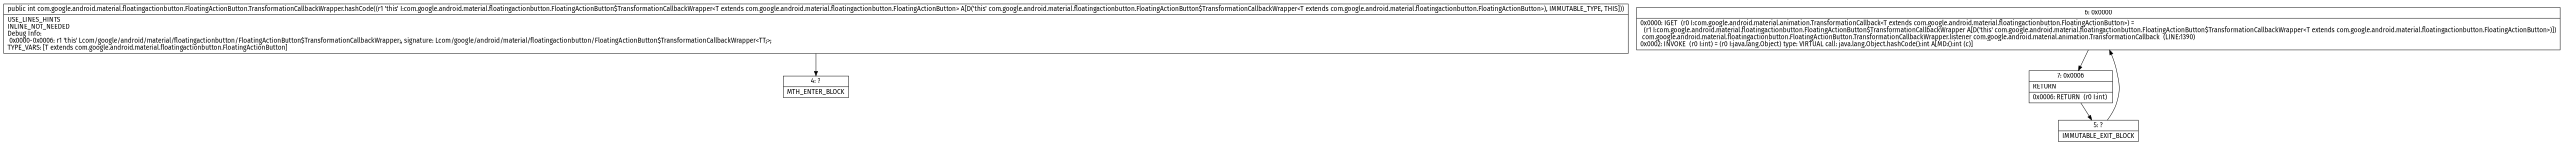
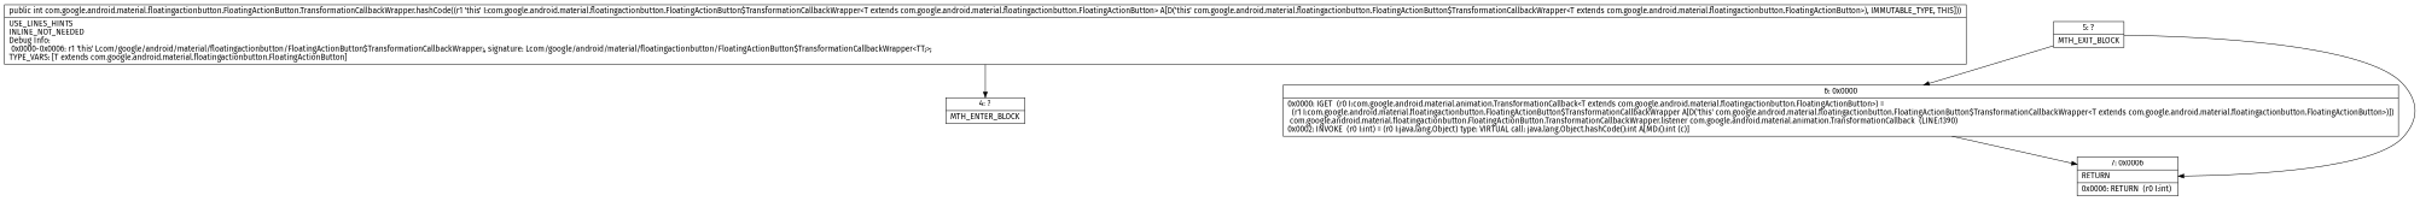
  digraph {
    fontname="Fira Sans"
    node [fontname="Fira Sans" shape=record]
    edge [fontname="Fira Sans"]
    n1 [label="{4\:\ ?|MTH_ENTER_BLOCK\l}"]
    n2 [label="{6\:\ 0x0000|0x0000: IGET  (r0 I:com.google.android.material.animation.TransformationCallback\<T extends com.google.android.material.floatingactionbutton.FloatingActionButton\>) = \l  (r1 I:com.google.android.material.floatingactionbutton.FloatingActionButton$TransformationCallbackWrapper A[D('this' com.google.android.material.floatingactionbutton.FloatingActionButton$TransformationCallbackWrapper\<T extends com.google.android.material.floatingactionbutton.FloatingActionButton\>)])\l com.google.android.material.floatingactionbutton.FloatingActionButton.TransformationCallbackWrapper.listener com.google.android.material.animation.TransformationCallback  (LINE:1390)\l0x0002: INVOKE  (r0 I:int) = (r0 I:java.lang.Object) type: VIRTUAL call: java.lang.Object.hashCode():int A[MD:():int (c)]\l}"]
    n3 [label="{7\:\ 0x0006|RETURN\l|0x0006: RETURN  (r0 I:int) \l}"]
-   n4 [label="{5\:\ ?|IMMUTABLE_EXIT_BLOCK\l}"]
+   n4 [label="{5\:\ ?|MTH_EXIT_BLOCK\l}"]
    n5 [label="{public int com.google.android.material.floatingactionbutton.FloatingActionButton.TransformationCallbackWrapper.hashCode((r1 'this' I:com.google.android.material.floatingactionbutton.FloatingActionButton$TransformationCallbackWrapper\<T extends com.google.android.material.floatingactionbutton.FloatingActionButton\> A[D('this' com.google.android.material.floatingactionbutton.FloatingActionButton$TransformationCallbackWrapper\<T extends com.google.android.material.floatingactionbutton.FloatingActionButton\>), IMMUTABLE_TYPE, THIS]))  | USE_LINES_HINTS\lINLINE_NOT_NEEDED\lDebug Info:\l  0x0000\-0x0006: r1 'this' Lcom\/google\/android\/material\/floatingactionbutton\/FloatingActionButton$TransformationCallbackWrapper;, signature: Lcom\/google\/android\/material\/floatingactionbutton\/FloatingActionButton$TransformationCallbackWrapper\<TT;\>;\lTYPE_VARS: [T extends com.google.android.material.floatingactionbutton.FloatingActionButton]\l}"]
    n2 -> n3
-   n3 -> n4
+   n4 -> n3
    n4 -> n2
    n5 -> n1
  }
